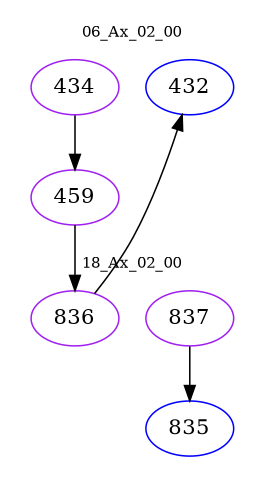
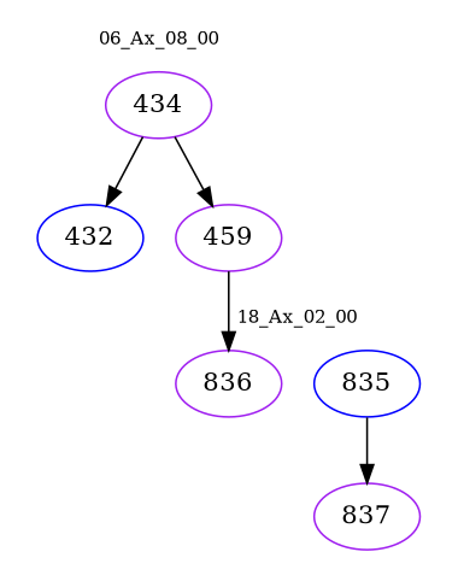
  digraph {
    node [color=purple]
    edge [color=black]
    n1 [label=434]
    n2 [color=blue label=432]
    n3 [label=459]
    n4 [color=blue label=835]
    n5 [label=837]
    n6 [label=836]
    subgraph cluster_1 {
      color=white
      fontsize=10
-     label="06_Ax_02_00"
+     label="06_Ax_08_00"
      n1
      n2
      n3
    }
    subgraph cluster_2 {
      color=white
      fontsize=10
      label="18_Ax_02_00"
      n4
      n5
      n6
    }
-   n6 -> n2
+   n1 -> n2
    n1 -> n3
    n3 -> n6
-   n5 -> n4
+   n4 -> n5
  }
